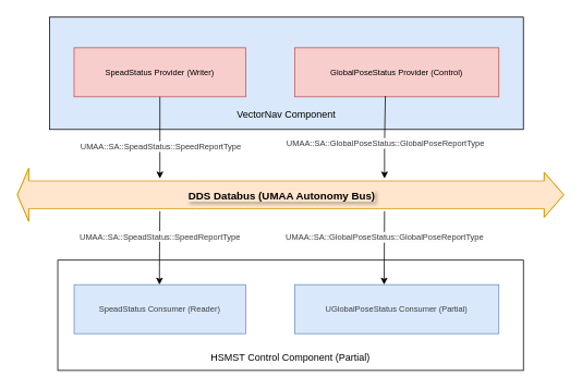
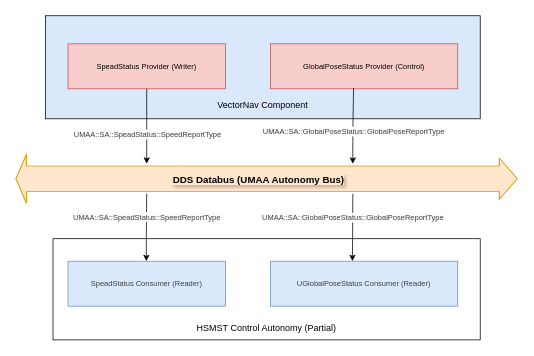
  <mxCell id="0" />
  <mxCell id="1" parent="0" />
  <mxCell id="2" value="&lt;div&gt;&lt;br&gt;&lt;/div&gt;&lt;div&gt;&lt;br&gt;&lt;/div&gt;&lt;div&gt;&lt;br&gt;&lt;/div&gt;&lt;div&gt;&lt;br&gt;&lt;/div&gt;&lt;div&gt;&lt;br&gt;&lt;/div&gt;&lt;div&gt;&lt;br&gt;&lt;/div&gt;&lt;div&gt;&lt;br&gt;&lt;/div&gt;&lt;div&gt;VectorNav Component&lt;/div&gt;" style="rounded=0;whiteSpace=wrap;html=1;fillColor=#dae8fc;" parent="1" vertex="1"><mxGeometry x="60" y="20.5" width="580" height="137.5" as="geometry" /></mxCell>
  <mxCell id="3" value="&lt;font style=&quot;font-size: 10px;&quot;&gt;&lt;font style=&quot;&quot;&gt;SpeadStatus&lt;/font&gt;&amp;nbsp;Provider (Writer)&lt;/font&gt;" style="rounded=0;whiteSpace=wrap;html=1;fillColor=#f8cecc;strokeColor=#b85450;" parent="1" vertex="1"><mxGeometry x="90" y="58" width="210" height="60" as="geometry" /></mxCell>
  <mxCell id="4" value="&lt;font style=&quot;font-size: 10px;&quot;&gt;GlobalPoseStatus Provider (Control)&lt;/font&gt;" style="rounded=0;whiteSpace=wrap;html=1;fillColor=#f8cecc;strokeColor=#b85450;" parent="1" vertex="1"><mxGeometry x="360" y="58" width="250" height="60" as="geometry" /></mxCell>
  <mxCell id="5" value="" style="shape=flexArrow;endArrow=classic;startArrow=classic;html=1;startWidth=30;startSize=4.33;width=34;endSize=7.67;fillColor=#ffe6cc;strokeColor=#d79b00;fontSize=12;" parent="1" edge="1"><mxGeometry width="100" height="100" relative="1" as="geometry"><mxPoint x="20" y="238" as="sourcePoint" /><mxPoint x="690" y="238" as="targetPoint" /><Array as="points"><mxPoint x="240" y="238" /></Array></mxGeometry></mxCell>
  <mxCell id="6" value="DDS Databus (UMAA Autonomy Bus)" style="edgeLabel;html=1;align=center;verticalAlign=middle;resizable=0;points=[];fontStyle=1;textShadow=1;labelBackgroundColor=#FFE6CC;fontSize=13;spacing=2;spacingTop=-9;" parent="5" vertex="1" connectable="0"><mxGeometry x="-0.037" y="-5" relative="1" as="geometry"><mxPoint as="offset" /></mxGeometry></mxCell>
  <mxCell id="7" value="" style="endArrow=classic;html=1;exitX=0.5;exitY=1;exitDx=0;exitDy=0;" parent="1" source="3" edge="1"><mxGeometry width="50" height="50" relative="1" as="geometry"><mxPoint x="190" y="278" as="sourcePoint" /><mxPoint x="195" y="218" as="targetPoint" /></mxGeometry></mxCell>
  <mxCell id="8" value="&lt;font style=&quot;color: rgb(63, 63, 63); font-size: 10px; text-wrap-mode: wrap; background-color: rgb(251, 251, 251);&quot;&gt;U&lt;/font&gt;&lt;font style=&quot;color: rgb(63, 63, 63); font-size: 10px; text-wrap-mode: wrap; background-color: rgb(251, 251, 251);&quot;&gt;MAA::SA::SpeadStatus::SpeedRepo&lt;/font&gt;&lt;span style=&quot;color: rgb(63, 63, 63); font-size: 10px; text-wrap-mode: wrap; background-color: rgb(251, 251, 251);&quot;&gt;rtType&lt;/span&gt;" style="edgeLabel;html=1;align=center;verticalAlign=middle;resizable=0;points=[];" vertex="1" connectable="0" parent="7"><mxGeometry x="-0.087" y="-1" relative="1" as="geometry"><mxPoint x="1" y="14" as="offset" /></mxGeometry></mxCell>
  <mxCell id="9" value="" style="endArrow=classic;html=1;exitX=0.444;exitY=0.983;exitDx=0;exitDy=0;exitPerimeter=0;" parent="1" source="4" edge="1"><mxGeometry width="50" height="50" relative="1" as="geometry"><mxPoint x="480" y="198" as="sourcePoint" /><mxPoint x="470" y="218" as="targetPoint" /><Array as="points"><mxPoint x="470" y="178" /></Array></mxGeometry></mxCell>
  <mxCell id="10" value="&lt;span style=&quot;color: rgb(63, 63, 63); font-size: 10px; text-wrap-mode: wrap; background-color: rgb(251, 251, 251);&quot;&gt;UMAA::SA::GlobalPoseStatus::GlobalPoseReportType&lt;/span&gt;" style="edgeLabel;html=1;align=center;verticalAlign=middle;resizable=0;points=[];" vertex="1" connectable="0" parent="9"><mxGeometry x="-0.021" relative="1" as="geometry"><mxPoint y="9" as="offset" /></mxGeometry></mxCell>
- <mxCell id="11" value="&lt;div&gt;&lt;br&gt;&lt;/div&gt;&lt;div&gt;&lt;br&gt;&lt;/div&gt;&lt;div&gt;&lt;br&gt;&lt;/div&gt;&lt;div&gt;&lt;br&gt;&lt;/div&gt;&lt;div&gt;&lt;br&gt;&lt;/div&gt;&lt;div&gt;&lt;br&gt;&lt;/div&gt;&lt;div&gt;&lt;br&gt;&lt;/div&gt;&lt;div&gt;HSMST Control Component (Partial)&lt;/div&gt;" style="rounded=0;whiteSpace=wrap;html=1;" parent="1" vertex="1"><mxGeometry x="70" y="318" width="570" height="135" as="geometry" /></mxCell>
+ <mxCell id="11" value="&lt;div&gt;&lt;br&gt;&lt;/div&gt;&lt;div&gt;&lt;br&gt;&lt;/div&gt;&lt;div&gt;&lt;br&gt;&lt;/div&gt;&lt;div&gt;&lt;br&gt;&lt;/div&gt;&lt;div&gt;&lt;br&gt;&lt;/div&gt;&lt;div&gt;&lt;br&gt;&lt;/div&gt;&lt;div&gt;&lt;br&gt;&lt;/div&gt;&lt;div&gt;HSMST Control Autonomy (Partial)&lt;/div&gt;" style="rounded=0;whiteSpace=wrap;html=1;" parent="1" vertex="1"><mxGeometry x="70" y="318" width="570" height="135" as="geometry" /></mxCell>
  <mxCell id="12" value="&lt;font style=&quot;color: rgb(63, 63, 63); font-size: 10px;&quot;&gt;SpeadStatus&lt;/font&gt;&lt;span style=&quot;color: rgb(63, 63, 63); font-size: 10px;&quot;&gt;&amp;nbsp;Consumer (Reader)&lt;/span&gt;" style="rounded=0;whiteSpace=wrap;html=1;fillColor=#dae8fc;strokeColor=#6c8ebf;" parent="1" vertex="1"><mxGeometry x="90" y="348" width="210" height="60" as="geometry" /></mxCell>
- <mxCell id="13" value="&lt;span style=&quot;color: rgb(63, 63, 63); font-size: 10px;&quot;&gt;UGlobalPoseStatus Consumer (Partial)&lt;/span&gt;" style="rounded=0;whiteSpace=wrap;html=1;fillColor=#dae8fc;strokeColor=#6c8ebf;" parent="1" vertex="1"><mxGeometry x="360" y="348" width="250" height="60" as="geometry" /></mxCell>
+ <mxCell id="13" value="&lt;span style=&quot;color: rgb(63, 63, 63); font-size: 10px;&quot;&gt;UGlobalPoseStatus Consumer (Reader)&lt;/span&gt;" style="rounded=0;whiteSpace=wrap;html=1;fillColor=#dae8fc;strokeColor=#6c8ebf;" parent="1" vertex="1"><mxGeometry x="360" y="348" width="250" height="60" as="geometry" /></mxCell>
  <mxCell id="14" value="" style="endArrow=classic;html=1;" parent="1" edge="1"><mxGeometry width="50" height="50" relative="1" as="geometry"><mxPoint x="195" y="258" as="sourcePoint" /><mxPoint x="194.5" y="348" as="targetPoint" /><Array as="points"><mxPoint x="194.5" y="318" /></Array></mxGeometry></mxCell>
  <mxCell id="15" value="&lt;font style=&quot;text-wrap-mode: wrap; background-color: rgb(251, 251, 251); font-size: 10px; color: rgb(63, 63, 63);&quot;&gt;U&lt;/font&gt;&lt;font style=&quot;text-wrap-mode: wrap; background-color: rgb(251, 251, 251); font-size: 10px; color: rgb(63, 63, 63);&quot;&gt;MAA::SA::SpeadStatus::SpeedRepo&lt;/font&gt;&lt;span style=&quot;text-wrap-mode: wrap; background-color: rgb(251, 251, 251); font-size: 10px; color: rgb(63, 63, 63);&quot;&gt;rtType&lt;/span&gt;" style="edgeLabel;html=1;align=center;verticalAlign=middle;resizable=0;points=[];" vertex="1" connectable="0" parent="14"><mxGeometry x="-0.311" relative="1" as="geometry"><mxPoint as="offset" /></mxGeometry></mxCell>
  <mxCell id="16" value="" style="endArrow=classic;html=1;" parent="1" edge="1"><mxGeometry width="50" height="50" relative="1" as="geometry"><mxPoint x="470" y="258" as="sourcePoint" /><mxPoint x="469.5" y="348" as="targetPoint" /><Array as="points" /></mxGeometry></mxCell>
  <mxCell id="17" value="&lt;span style=&quot;color: rgb(63, 63, 63); font-size: 10px; text-wrap-mode: wrap; background-color: rgb(251, 251, 251);&quot;&gt;UMAA::SA::GlobalPoseStatus::GlobalPoseReportType&lt;/span&gt;" style="edgeLabel;html=1;align=center;verticalAlign=middle;resizable=0;points=[];" vertex="1" connectable="0" parent="16"><mxGeometry x="-0.289" relative="1" as="geometry"><mxPoint as="offset" /></mxGeometry></mxCell>
